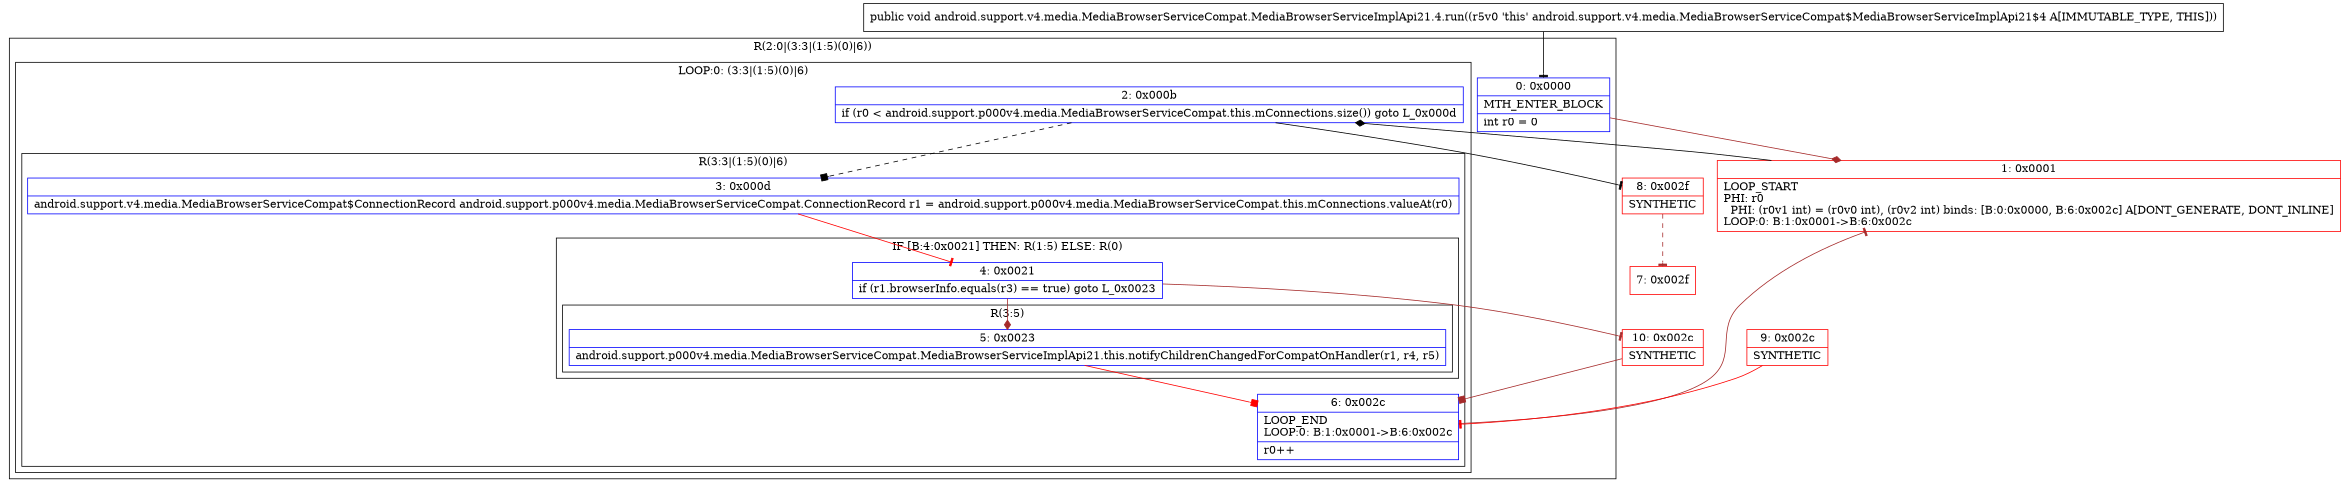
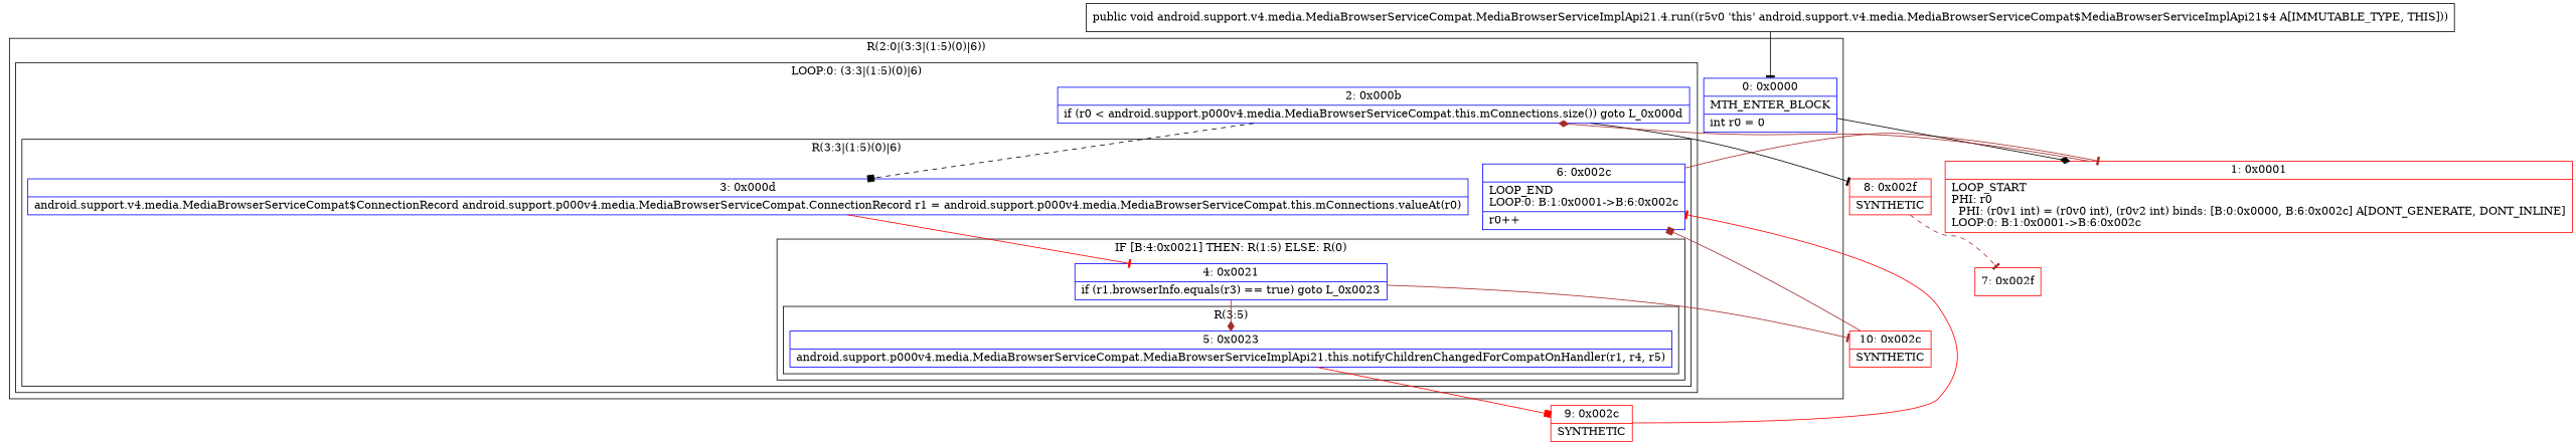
  digraph {
    node [color=blue shape=record]
    edge [arrowhead=tee color=brown]
    n1 [label="{5\:\ 0x0023|android.support.p000v4.media.MediaBrowserServiceCompat.MediaBrowserServiceImplApi21.this.notifyChildrenChangedForCompatOnHandler(r1, r4, r5)\l}"]
    n2 [label="{4\:\ 0x0021|if (r1.browserInfo.equals(r3) == true) goto L_0x0023\l}"]
    n3 [label="{3\:\ 0x000d|android.support.v4.media.MediaBrowserServiceCompat$ConnectionRecord android.support.p000v4.media.MediaBrowserServiceCompat.ConnectionRecord r1 = android.support.p000v4.media.MediaBrowserServiceCompat.this.mConnections.valueAt(r0)\l}"]
    n4 [label="{6\:\ 0x002c|LOOP_END\lLOOP:0: B:1:0x0001\-\>B:6:0x002c\l|r0++\l}"]
    n5 [label="{2\:\ 0x000b|if (r0 \< android.support.p000v4.media.MediaBrowserServiceCompat.this.mConnections.size()) goto L_0x000d\l}"]
    n6 [label="{0\:\ 0x0000|MTH_ENTER_BLOCK\l|int r0 = 0\l}"]
    n7 [color=red label="{9\:\ 0x002c|SYNTHETIC\l}"]
    n8 [color=red label="{10\:\ 0x002c|SYNTHETIC\l}"]
    n9 [color=red label="{1\:\ 0x0001|LOOP_START\lPHI: r0 \l  PHI: (r0v1 int) = (r0v0 int), (r0v2 int) binds: [B:0:0x0000, B:6:0x002c] A[DONT_GENERATE, DONT_INLINE]\lLOOP:0: B:1:0x0001\-\>B:6:0x002c\l}"]
    n10 [color=red label="{8\:\ 0x002f|SYNTHETIC\l}"]
    n11 [color=red label="{7\:\ 0x002f}"]
    n12 [label="{public void android.support.v4.media.MediaBrowserServiceCompat.MediaBrowserServiceImplApi21.4.run((r5v0 'this' android.support.v4.media.MediaBrowserServiceCompat$MediaBrowserServiceImplApi21$4 A[IMMUTABLE_TYPE, THIS])) }" color=""]
    subgraph cluster_1 {
      label="R(2:0|(3:3|(1:5)(0)|6))"
      n6
      subgraph cluster_2 {
        label="LOOP:0: (3:3|(1:5)(0)|6)"
        n5
        subgraph cluster_3 {
          label="R(3:3|(1:5)(0)|6)"
          n3
          n4
          subgraph cluster_4 {
            label="IF [B:4:0x0021] THEN: R(1:5) ELSE: R(0)"
            n2
            subgraph cluster_5 {
              label="R(3:5)"
              n1
            }
            subgraph cluster_6 {
              label="R(0)"
            }
          }
        }
      }
    }
-   n1 -> n4 [arrowhead=box color=red]
+   n1 -> n7 [arrowhead=box color=red]
    n2 -> n1 [arrowhead=diamond]
    n2 -> n8 [style=solid]
    n3 -> n2 [color=red]
    n4 -> n9
    n5 -> n3 [arrowhead=box color=black style=dashed]
    n5 -> n10 [color=black style=solid]
-   n6 -> n9 [arrowhead=diamond]
+   n6 -> n9 [arrowhead=diamond color=black]
    n7 -> n4 [color=red]
    n8 -> n4 [arrowhead=box]
-   n9 -> n5 [arrowhead=diamond color=black]
+   n9 -> n5 [arrowhead=diamond]
    n10 -> n11 [style=dashed]
    n12 -> n6 [color=black]
  }
